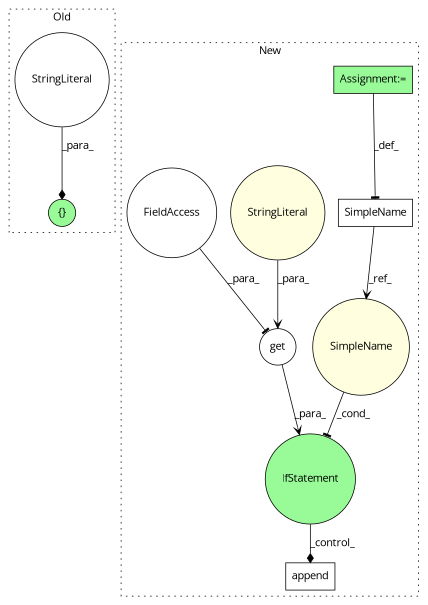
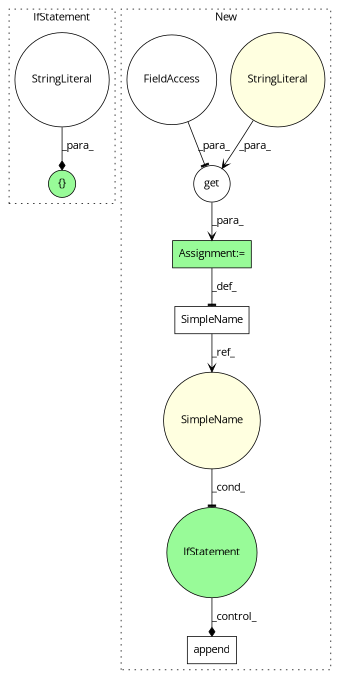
  digraph {
    fontname="Open Sans"
    node [a=45 fillcolor=white fontname="Open Sans" l=10 shape=circle style=filled]
    edge [arrowhead=vee fontname="Open Sans"]
    n1 [a=4 fillcolor=palegreen l="1,1" label="{}" s="258,269"]
    n2 [label=StringLiteral s=259]
    n3 [a=32 l="4,1" label=get s="423,445"]
    n4 [fillcolor=lightyellow l=12 label=StringLiteral s=427]
    n5 [a=7 fillcolor=palegreen l=1 label="Assignment:=" s=411 shape=box]
    n6 [a=22 label=FieldAccess s=412]
    n7 [a=25 fillcolor=palegreen l="4,2" label=IfStatement s="452,466"]
    n8 [a=42 label=SimpleName s=401 shape=box]
    n9 [a=32 l="7,1" label=append s="537,554" shape=box]
    n10 [a=42 fillcolor=lightyellow label=SimpleName s=456]
    subgraph cluster_1 {
-     label=Old
+     label=IfStatement
      style=dotted
      n1
      n2
    }
    subgraph cluster_2 {
      label=New
      style=dotted
      n3
      n4
      n5
      n6
      n7
      n8
      n9
      n10
    }
    n2 -> n1 [arrowhead=diamond label=_para_]
-   n3 -> n7 [label=_para_]
+   n3 -> n5 [label=_para_]
    n4 -> n3 [label=_para_]
    n5 -> n8 [arrowhead=tee label=_def_]
    n6 -> n3 [arrowhead=tee label=_para_]
    n7 -> n9 [arrowhead=diamond label=_control_]
    n8 -> n10 [label=_ref_]
    n10 -> n7 [arrowhead=tee label=_cond_]
  }
